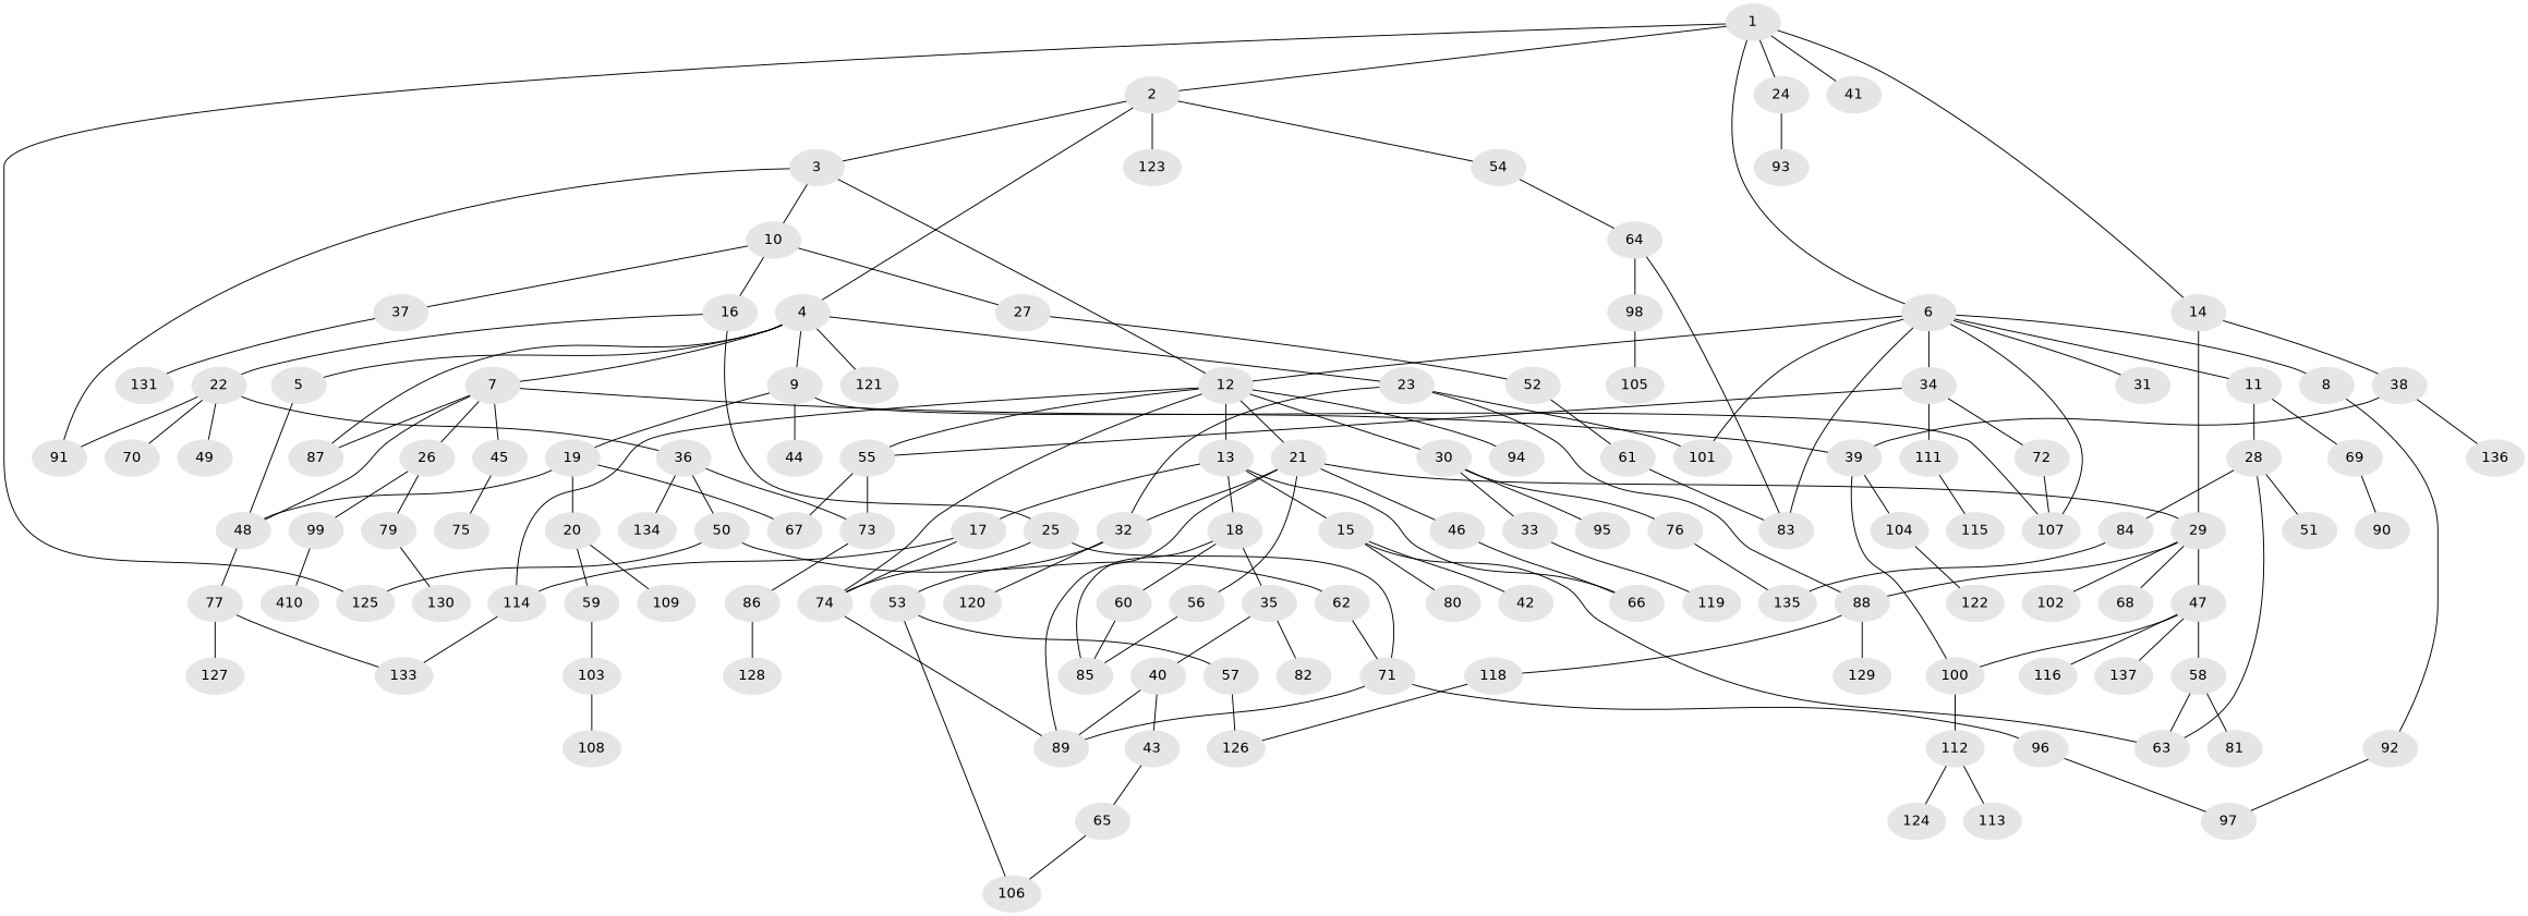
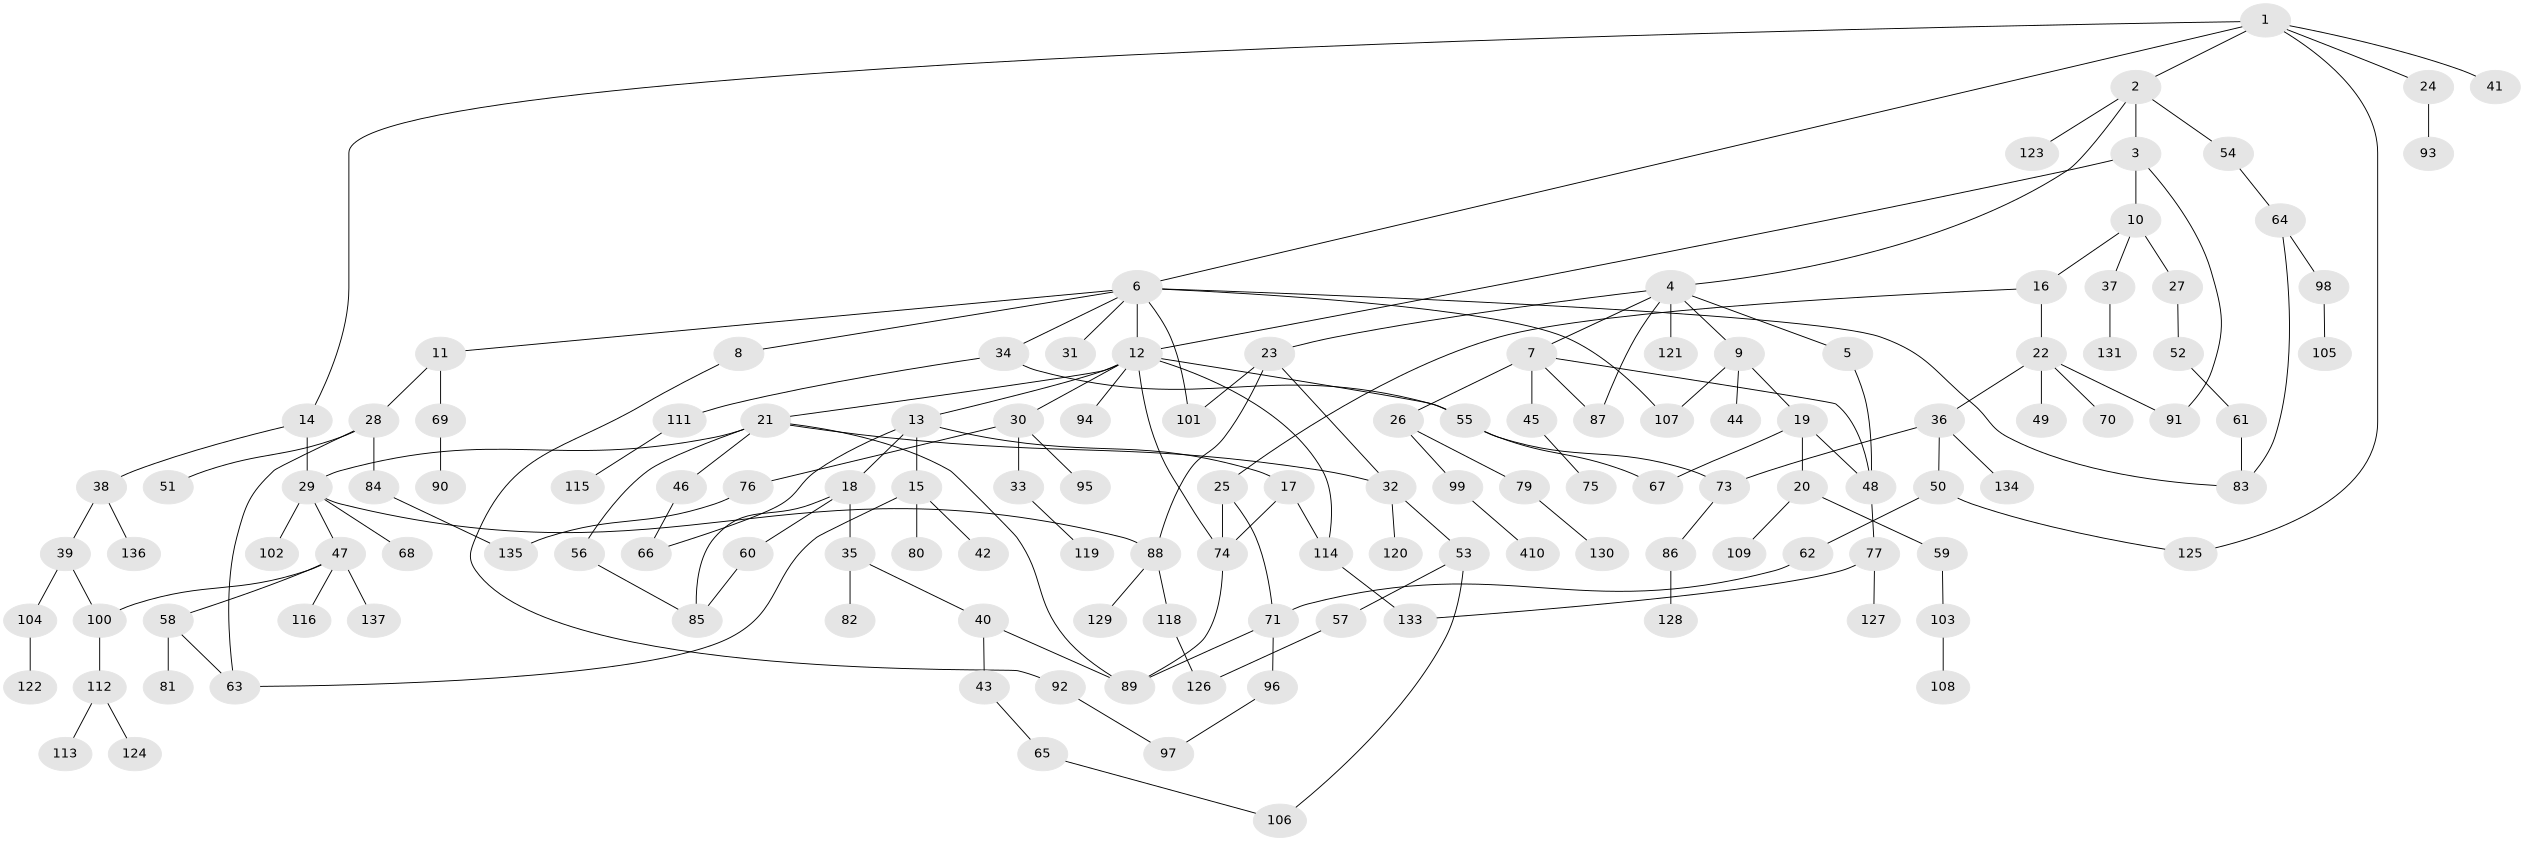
  graph {
    fontname="DejaVu Sans"
    node [color=gray90 fontname="DejaVu Sans" style=filled]
    edge [fontname="DejaVu Sans"]
    1
    2
    6
    14
    24
    41
    125
    3
    4
    54
    123
    12
    8
    11
    31
    34
    83
    101
    107
    29
    38
    93
    10
    91
    5
    7
    9
    23
    87
    121
    64
    16
    27
    37
    13
    21
    30
    55
    74
    94
    114
    48
    26
    39
    45
    19
    44
    32
    88
    77
    92
    28
    69
-   72
    111
    79
    99
    100
    104
    75
    97
    20
    67
    22
    25
    52
    131
    63
    51
    84
    90
    15
    17
    18
    66
    46
    56
    89
    33
    76
    95
    73
    133
    42
    80
    35
    60
    85
    47
    68
    102
    136
    36
    49
    70
    71
    40
    82
    59
    109
    103
    53
    120
    50
    134
    118
    129
    96
    130
    n110 [label=410]
    61
    135
    58
    116
    n115 [label=137]
    119
    57
    106
    115
    43
    62
    86
    112
    122
    65
    81
    127
    126
    98
    108
    105
    128
    113
    124
    1 -- 2
    1 -- 6
    1 -- 14
    1 -- 24
    1 -- 41
    1 -- 125
    2 -- 3
    2 -- 4
    2 -- 54
    2 -- 123
    6 -- 12
    6 -- 8
    6 -- 11
    6 -- 31
    6 -- 34
    6 -- 83
    6 -- 101
    6 -- 107
    14 -- 29
    14 -- 38
    24 -- 93
    3 -- 12
    3 -- 10
    3 -- 91
    4 -- 5
    4 -- 7
    4 -- 9
    4 -- 23
    4 -- 87
    4 -- 121
    54 -- 64
    12 -- 13
    12 -- 21
    12 -- 30
    12 -- 55
    12 -- 74
    12 -- 94
    12 -- 114
    8 -- 92
    11 -- 28
    11 -- 69
    34 -- 55
-   34 -- 72
    34 -- 111
    29 -- 88
    29 -- 47
    29 -- 68
    29 -- 102
    38 -- 39
    38 -- 136
    10 -- 16
    10 -- 27
    10 -- 37
    5 -- 48
    7 -- 87
    7 -- 48
    7 -- 26
-   7 -- 39
    7 -- 45
    9 -- 107
    9 -- 19
    9 -- 44
    23 -- 101
    23 -- 32
    23 -- 88
    64 -- 83
    64 -- 98
    16 -- 22
    16 -- 25
    27 -- 52
    37 -- 131
    13 -- 15
    13 -- 17
    13 -- 18
    13 -- 66
    21 -- 29
    21 -- 32
    21 -- 46
    21 -- 56
    21 -- 89
    30 -- 33
    30 -- 76
    30 -- 95
    55 -- 67
    55 -- 73
    74 -- 89
    114 -- 133
    48 -- 77
    26 -- 79
    26 -- 99
    39 -- 100
    39 -- 104
    45 -- 75
    19 -- 48
    19 -- 20
    19 -- 67
    32 -- 53
    32 -- 120
    88 -- 118
    88 -- 129
    77 -- 133
    77 -- 127
    92 -- 97
    28 -- 63
    28 -- 51
    28 -- 84
    69 -- 90
-   72 -- 107
    111 -- 115
    79 -- 130
    99 -- n110
    100 -- 112
    104 -- 122
    20 -- 59
    20 -- 109
    22 -- 91
    22 -- 36
    22 -- 49
    22 -- 70
    25 -- 74
    25 -- 71
    52 -- 61
    84 -- 135
    15 -- 63
    15 -- 42
    15 -- 80
    17 -- 74
    17 -- 114
    18 -- 35
    18 -- 60
    18 -- 85
    46 -- 66
    56 -- 85
    33 -- 119
    76 -- 135
    73 -- 86
    35 -- 40
    35 -- 82
    60 -- 85
    47 -- 100
    47 -- 58
    47 -- 116
    47 -- n115
    36 -- 73
    36 -- 50
    36 -- 134
    71 -- 89
    71 -- 96
    40 -- 89
    40 -- 43
    59 -- 103
    103 -- 108
    53 -- 57
    53 -- 106
    50 -- 125
    50 -- 62
    118 -- 126
    96 -- 97
    61 -- 83
    58 -- 63
    58 -- 81
    57 -- 126
    43 -- 65
    62 -- 71
    86 -- 128
    112 -- 113
    112 -- 124
    65 -- 106
    98 -- 105
  }
